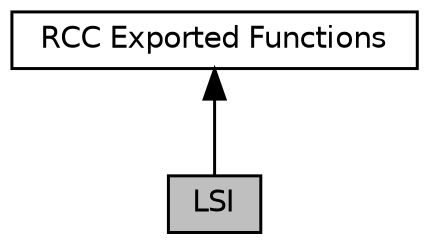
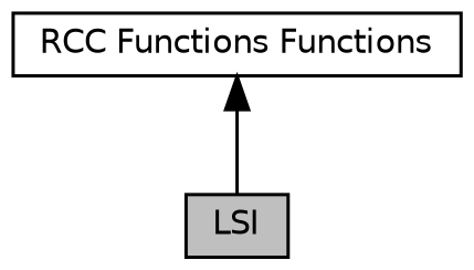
  digraph {
    rankdir=TB
    node [color=black fontname=Helvetica fontsize=10 shape=box style=filled]
    n1 [fillcolor=grey75 fontcolor=black height=0.2 label=LSI width=0.4]
-   n2 [fillcolor=white height=0.2 label="RCC Exported Functions" width=0.4]
+   n2 [fillcolor=white height=0.2 label="RCC Functions Functions" width=0.4]
    n2 -> n1 [dir=back fontname=Helvetica fontsize=10 labelfontname=Helvetica labelfontsize=10 shape=plaintext style=solid]
  }
